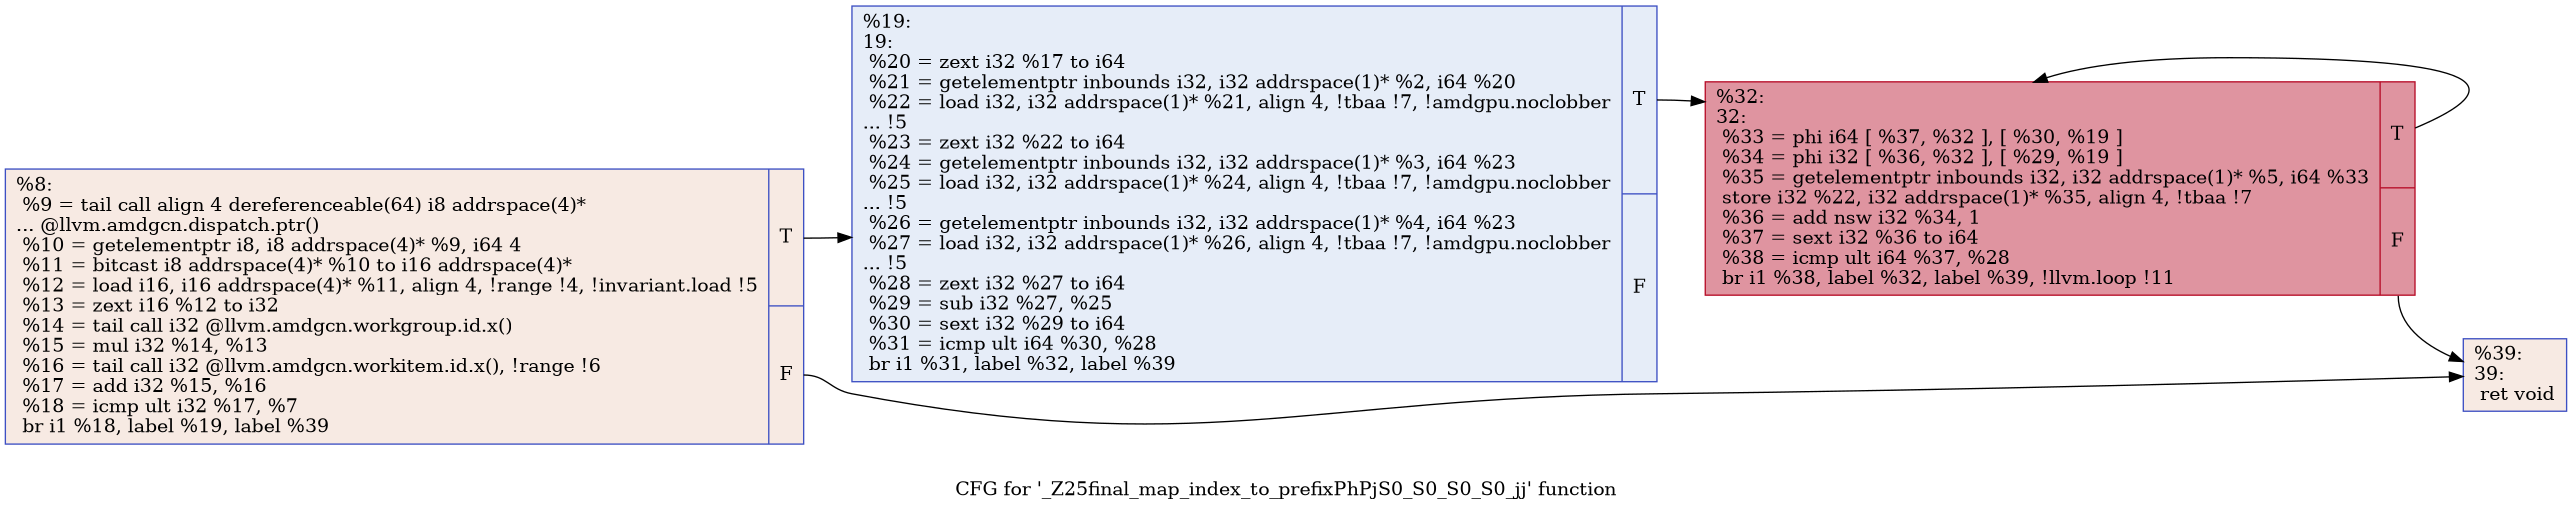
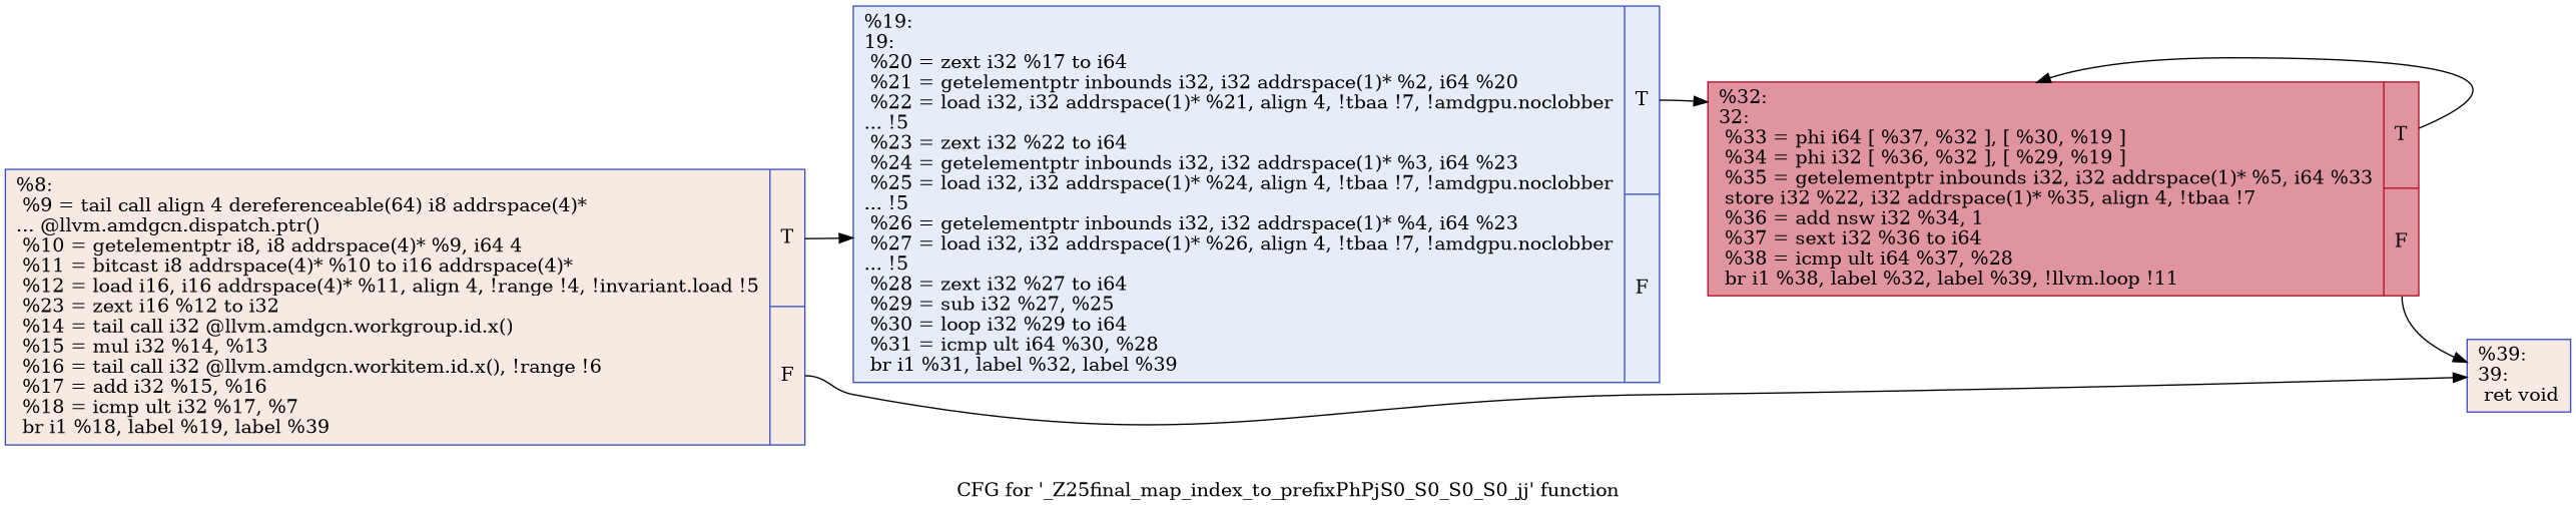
  digraph {
    label="CFG for '_Z25final_map_index_to_prefixPhPjS0_S0_S0_S0_jj' function"
    rankdir=LR
    node [color="#3d50c3ff" fillcolor="#eed0c070" shape=record style=filled]
    edge [tailport=s0]
-   n1 [label="{%8:\l  %9 = tail call align 4 dereferenceable(64) i8 addrspace(4)*\l... @llvm.amdgcn.dispatch.ptr()\l  %10 = getelementptr i8, i8 addrspace(4)* %9, i64 4\l  %11 = bitcast i8 addrspace(4)* %10 to i16 addrspace(4)*\l  %12 = load i16, i16 addrspace(4)* %11, align 4, !range !4, !invariant.load !5\l  %13 = zext i16 %12 to i32\l  %14 = tail call i32 @llvm.amdgcn.workgroup.id.x()\l  %15 = mul i32 %14, %13\l  %16 = tail call i32 @llvm.amdgcn.workitem.id.x(), !range !6\l  %17 = add i32 %15, %16\l  %18 = icmp ult i32 %17, %7\l  br i1 %18, label %19, label %39\l|{<s0>T|<s1>F}}"]
-   n2 [fillcolor="#c7d7f070" label="{%19:\l19:                                               \l  %20 = zext i32 %17 to i64\l  %21 = getelementptr inbounds i32, i32 addrspace(1)* %2, i64 %20\l  %22 = load i32, i32 addrspace(1)* %21, align 4, !tbaa !7, !amdgpu.noclobber\l... !5\l  %23 = zext i32 %22 to i64\l  %24 = getelementptr inbounds i32, i32 addrspace(1)* %3, i64 %23\l  %25 = load i32, i32 addrspace(1)* %24, align 4, !tbaa !7, !amdgpu.noclobber\l... !5\l  %26 = getelementptr inbounds i32, i32 addrspace(1)* %4, i64 %23\l  %27 = load i32, i32 addrspace(1)* %26, align 4, !tbaa !7, !amdgpu.noclobber\l... !5\l  %28 = zext i32 %27 to i64\l  %29 = sub i32 %27, %25\l  %30 = sext i32 %29 to i64\l  %31 = icmp ult i64 %30, %28\l  br i1 %31, label %32, label %39\l|{<s0>T|<s1>F}}"]
+   n1 [label="{%8:\l  %9 = tail call align 4 dereferenceable(64) i8 addrspace(4)*\l... @llvm.amdgcn.dispatch.ptr()\l  %10 = getelementptr i8, i8 addrspace(4)* %9, i64 4\l  %11 = bitcast i8 addrspace(4)* %10 to i16 addrspace(4)*\l  %12 = load i16, i16 addrspace(4)* %11, align 4, !range !4, !invariant.load !5\l  %23 = zext i16 %12 to i32\l  %14 = tail call i32 @llvm.amdgcn.workgroup.id.x()\l  %15 = mul i32 %14, %13\l  %16 = tail call i32 @llvm.amdgcn.workitem.id.x(), !range !6\l  %17 = add i32 %15, %16\l  %18 = icmp ult i32 %17, %7\l  br i1 %18, label %19, label %39\l|{<s0>T|<s1>F}}"]
+   n2 [fillcolor="#c7d7f070" label="{%19:\l19:                                               \l  %20 = zext i32 %17 to i64\l  %21 = getelementptr inbounds i32, i32 addrspace(1)* %2, i64 %20\l  %22 = load i32, i32 addrspace(1)* %21, align 4, !tbaa !7, !amdgpu.noclobber\l... !5\l  %23 = zext i32 %22 to i64\l  %24 = getelementptr inbounds i32, i32 addrspace(1)* %3, i64 %23\l  %25 = load i32, i32 addrspace(1)* %24, align 4, !tbaa !7, !amdgpu.noclobber\l... !5\l  %26 = getelementptr inbounds i32, i32 addrspace(1)* %4, i64 %23\l  %27 = load i32, i32 addrspace(1)* %26, align 4, !tbaa !7, !amdgpu.noclobber\l... !5\l  %28 = zext i32 %27 to i64\l  %29 = sub i32 %27, %25\l  %30 = loop i32 %29 to i64\l  %31 = icmp ult i64 %30, %28\l  br i1 %31, label %32, label %39\l|{<s0>T|<s1>F}}"]
    n3 [label="{%39:\l39:                                               \l  ret void\l}"]
    n4 [color="#b70d28ff" fillcolor="#b70d2870" label="{%32:\l32:                                               \l  %33 = phi i64 [ %37, %32 ], [ %30, %19 ]\l  %34 = phi i32 [ %36, %32 ], [ %29, %19 ]\l  %35 = getelementptr inbounds i32, i32 addrspace(1)* %5, i64 %33\l  store i32 %22, i32 addrspace(1)* %35, align 4, !tbaa !7\l  %36 = add nsw i32 %34, 1\l  %37 = sext i32 %36 to i64\l  %38 = icmp ult i64 %37, %28\l  br i1 %38, label %32, label %39, !llvm.loop !11\l|{<s0>T|<s1>F}}"]
    n1 -> n2
    n1 -> n3 [tailport=s1]
    n2 -> n4
    n4 -> n3 [tailport=s1]
    n4 -> n4
  }
